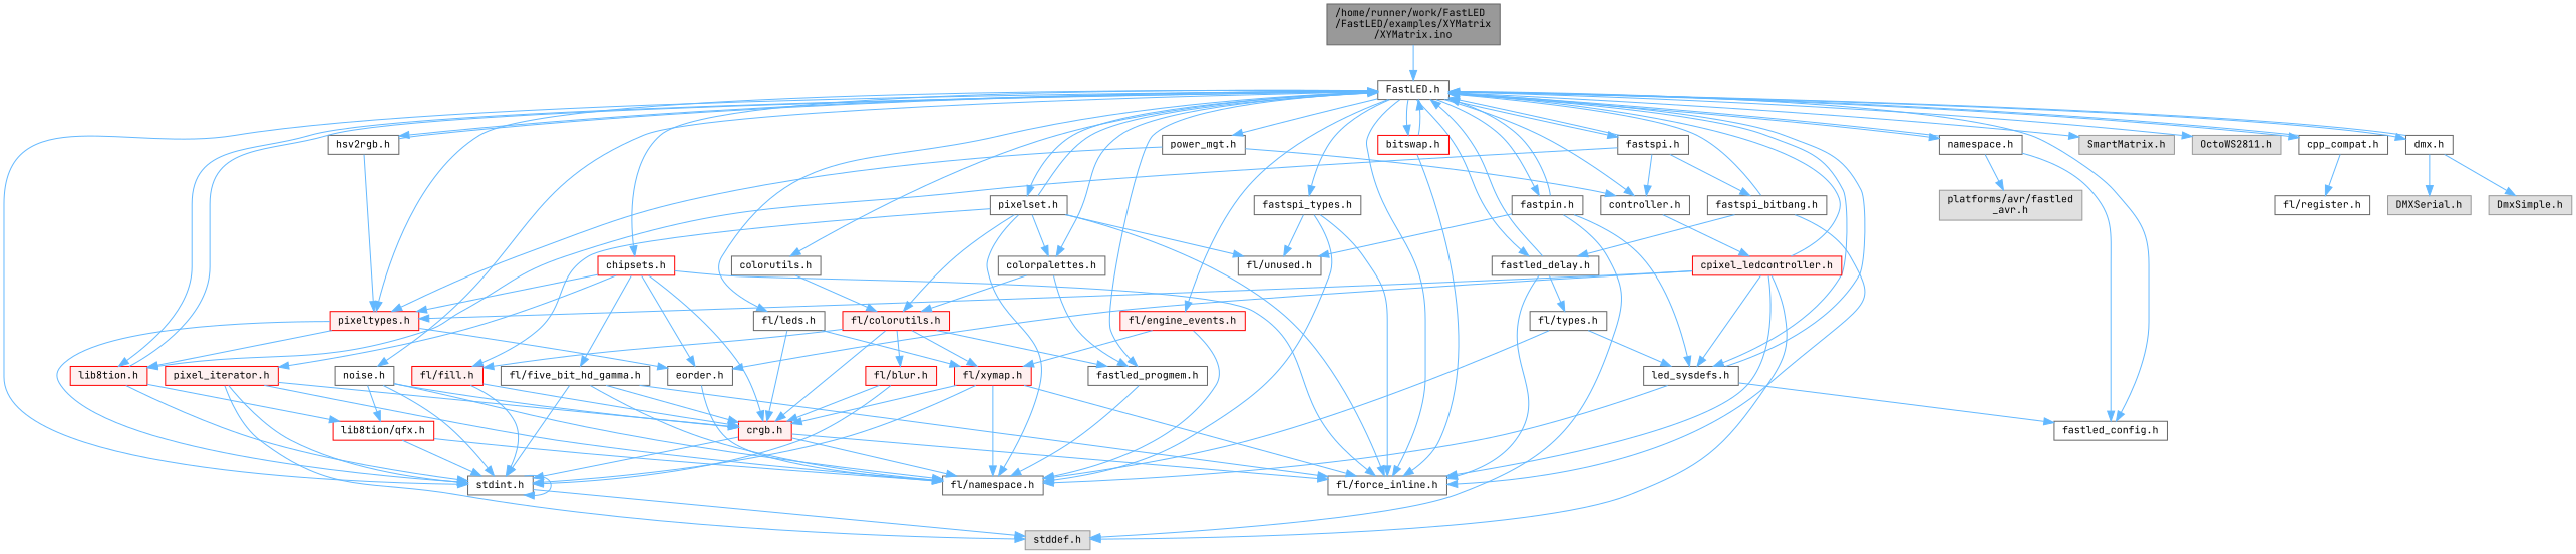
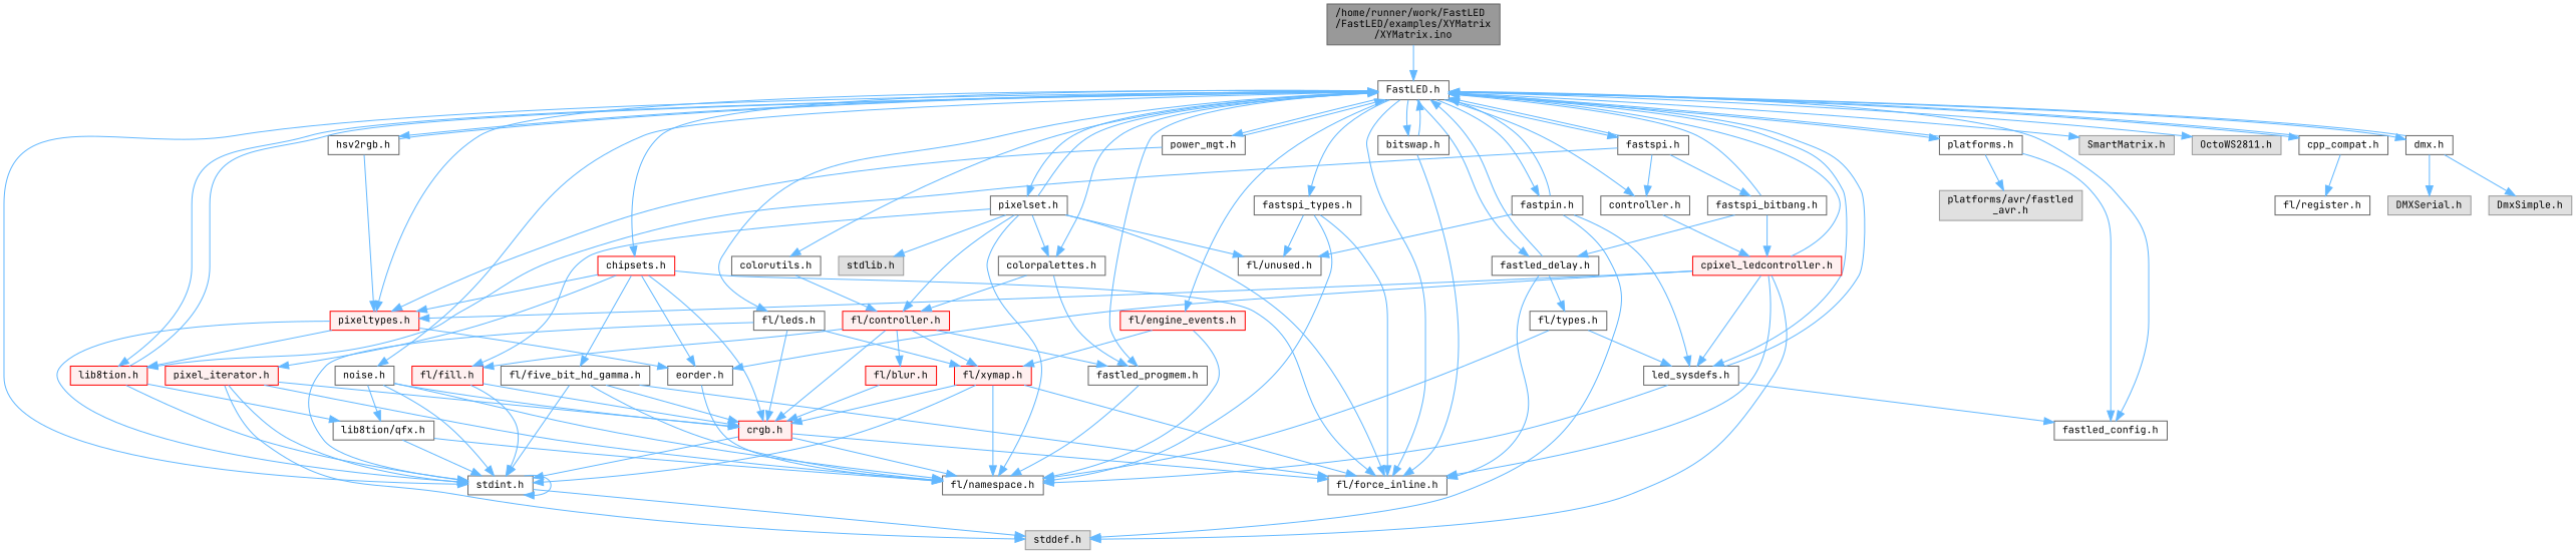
  digraph {
    fontname="JetBrains Mono"
    node [color=grey40 fillcolor=white fontname="JetBrains Mono" fontsize=10 shape=box style=filled]
    edge [color=steelblue1 fontname="JetBrains Mono" fontsize=10 labelfontname=Helvetica labelfontsize=10 style=solid]
    n1 [color=gray40 fillcolor=grey60 fontcolor=black height=0.2 label="/home/runner/work/FastLED\l/FastLED/examples/XYMatrix\l/XYMatrix.ino" width=0.4]
    n2 [height=0.2 label="FastLED.h" width=0.4]
    n3 [height=0.2 label="stdint.h" width=0.4]
    n4 [color=grey60 fillcolor="#E0E0E0" height=0.2 label="SmartMatrix.h" width=0.4]
    n5 [color=grey60 fillcolor="#E0E0E0" height=0.2 label="OctoWS2811.h" width=0.4]
    n6 [height=0.2 label="fl/force_inline.h" width=0.4]
    n7 [height=0.2 label="cpp_compat.h" width=0.4]
    n8 [height=0.2 label="fastled_config.h" width=0.4]
    n9 [height=0.2 label="led_sysdefs.h" width=0.4]
    n10 [height=0.2 label="fastled_delay.h" width=0.4]
-   n11 [color=red height=0.2 label="bitswap.h" width=0.4]
+   n11 [height=0.2 label="bitswap.h" width=0.4]
    n12 [height=0.2 label="controller.h" width=0.4]
    n13 [color=red fillcolor="#FFF0F0" height=0.2 label="pixeltypes.h" width=0.4]
    n14 [color=red fillcolor="#FFF0F0" height=0.2 label="lib8tion.h" width=0.4]
    n15 [height=0.2 label="fastpin.h" width=0.4]
    n16 [height=0.2 label="fastspi_types.h" width=0.4]
    n17 [height=0.2 label="dmx.h" width=0.4]
-   n18 [height=0.2 label="namespace.h" width=0.4]
+   n18 [height=0.2 label="platforms.h" width=0.4]
    n19 [height=0.2 label="fastled_progmem.h" width=0.4]
    n20 [height=0.2 label="hsv2rgb.h" width=0.4]
    n21 [height=0.2 label="colorutils.h" width=0.4]
    n22 [height=0.2 label="pixelset.h" width=0.4]
    n23 [height=0.2 label="colorpalettes.h" width=0.4]
    n24 [height=0.2 label="noise.h" width=0.4]
    n25 [height=0.2 label="power_mgt.h" width=0.4]
    n26 [height=0.2 label="fastspi.h" width=0.4]
    n27 [color=red height=0.2 label="chipsets.h" width=0.4]
    n28 [color=red fillcolor="#FFF0F0" height=0.2 label="fl/engine_events.h" width=0.4]
    n29 [height=0.2 label="fl/leds.h" width=0.4]
    n30 [color=grey60 fillcolor="#E0E0E0" height=0.2 label="stddef.h" width=0.4]
    n31 [height=0.2 label="fl/register.h" width=0.4]
    n32 [height=0.2 label="fl/namespace.h" width=0.4]
    n33 [height=0.2 label="fl/types.h" width=0.4]
    n34 [color=red fillcolor="#FFF0F0" height=0.2 label="cpixel_ledcontroller.h" width=0.4]
    n35 [height=0.2 label="eorder.h" width=0.4]
-   n36 [color=red height=0.2 label="lib8tion/qfx.h" width=0.4]
+   n36 [height=0.2 label="lib8tion/qfx.h" width=0.4]
    n37 [height=0.2 label="fl/unused.h" width=0.4]
    n38 [color=grey60 fillcolor="#E0E0E0" height=0.2 label="DmxSimple.h" width=0.4]
    n39 [color=grey60 fillcolor="#E0E0E0" height=0.2 label="DMXSerial.h" width=0.4]
    n40 [color=grey60 fillcolor="#E0E0E0" height=0.2 label="platforms/avr/fastled\l_avr.h" width=0.4]
-   n41 [color=red fillcolor="#FFF0F0" height=0.2 label="fl/colorutils.h" width=0.4]
+   n41 [color=red fillcolor="#FFF0F0" height=0.2 label="fl/controller.h" width=0.4]
    n42 [color=red fillcolor="#FFF0F0" height=0.2 label="fl/fill.h" width=0.4]
+   n43 [color=grey60 fillcolor="#E0E0E0" height=0.2 label="stdlib.h" width=0.4]
    n44 [color=red fillcolor="#FFF0F0" height=0.2 label="crgb.h" width=0.4]
    n45 [height=0.2 label="fastspi_bitbang.h" width=0.4]
    n46 [height=0.2 label="fl/five_bit_hd_gamma.h" width=0.4]
    n47 [color=red fillcolor="#FFF0F0" height=0.2 label="pixel_iterator.h" width=0.4]
    n48 [color=red fillcolor="#FFF0F0" height=0.2 label="fl/xymap.h" width=0.4]
    n49 [color=red fillcolor="#FFF0F0" height=0.2 label="fl/blur.h" width=0.4]
    n1 -> n2
    n2 -> n3
    n2 -> n4
    n2 -> n5
    n2 -> n6
    n2 -> n7
    n2 -> n8
    n2 -> n9
    n2 -> n10
    n2 -> n11
    n2 -> n12
    n2 -> n13
    n2 -> n14
    n2 -> n15
    n2 -> n16
    n2 -> n17
    n2 -> n18
    n2 -> n19
    n2 -> n20
    n2 -> n21
    n2 -> n22
    n2 -> n23
    n2 -> n24
    n2 -> n25
    n2 -> n26
    n2 -> n27
    n2 -> n28
    n2 -> n29
    n3 -> n3
    n3 -> n30
    n7 -> n2
    n7 -> n31
    n9 -> n2
    n9 -> n8
    n9 -> n32
    n10 -> n2
    n10 -> n6
    n10 -> n33
    n11 -> n2
    n11 -> n6
    n12 -> n34
    n13 -> n3
    n13 -> n14
    n13 -> n35
    n14 -> n2
    n14 -> n3
    n14 -> n36
    n15 -> n2
    n15 -> n9
    n15 -> n30
    n15 -> n37
    n16 -> n6
    n16 -> n32
    n16 -> n37
    n17 -> n2
    n17 -> n38
    n17 -> n39
    n18 -> n2
    n18 -> n8
    n18 -> n40
    n19 -> n32
    n20 -> n2
    n20 -> n13
    n21 -> n41
    n22 -> n2
    n22 -> n6
    n22 -> n23
    n22 -> n32
    n22 -> n37
    n22 -> n41
    n22 -> n42
+   n22 -> n43
    n23 -> n19
    n23 -> n41
    n24 -> n3
    n24 -> n32
    n24 -> n36
    n24 -> n44
-   n25 -> n12
+   n25 -> n2
    n25 -> n13
    n26 -> n2
    n26 -> n12
    n26 -> n14
    n26 -> n45
    n27 -> n6
    n27 -> n13
    n27 -> n35
    n27 -> n44
    n27 -> n46
    n27 -> n47
    n28 -> n32
    n28 -> n48
    n29 -> n44
    n29 -> n48
    n33 -> n9
    n33 -> n32
    n34 -> n2
    n34 -> n6
    n34 -> n9
    n34 -> n13
    n34 -> n30
    n34 -> n35
    n35 -> n32
    n36 -> n3
    n36 -> n32
    n41 -> n19
    n41 -> n42
    n41 -> n44
    n41 -> n48
    n41 -> n49
    n42 -> n3
    n42 -> n44
    n44 -> n3
    n44 -> n6
    n44 -> n32
    n45 -> n2
-   n45 -> n6
+   n45 -> n34
    n45 -> n10
    n46 -> n3
    n46 -> n6
    n46 -> n32
    n46 -> n44
    n47 -> n3
    n47 -> n30
    n47 -> n32
    n47 -> n44
    n48 -> n3
    n48 -> n6
    n48 -> n32
    n48 -> n44
-   n49 -> n3
+   n29 -> n3
    n49 -> n44
  }
